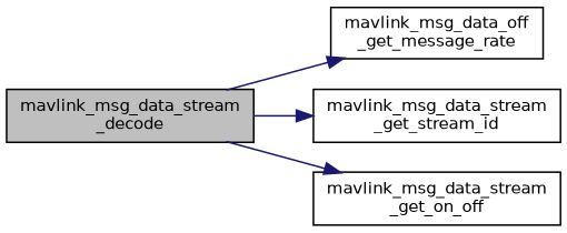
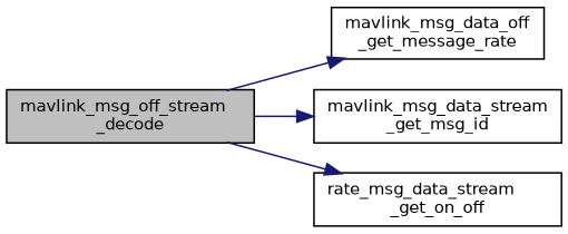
  digraph {
    rankdir=LR
    node [color=black fillcolor=white fontname=Helvetica fontsize=10 shape=record style=filled]
    edge [color=midnightblue fontname=Helvetica fontsize=10 labelfontname=Helvetica labelfontsize=10 style=solid]
-   n1 [fillcolor=grey75 fontcolor=black height=0.2 label="mavlink_msg_data_stream\l_decode" width=0.4]
+   n1 [fillcolor=grey75 fontcolor=black height=0.2 label="mavlink_msg_off_stream\l_decode" width=0.4]
    n2 [height=0.2 label="mavlink_msg_data_off\l_get_message_rate" width=0.4]
-   n3 [height=0.2 label="mavlink_msg_data_stream\l_get_stream_id" width=0.4]
-   n4 [height=0.2 label="mavlink_msg_data_stream\l_get_on_off" width=0.4]
+   n3 [height=0.2 label="mavlink_msg_data_stream\l_get_msg_id" width=0.4]
+   n4 [height=0.2 label="rate_msg_data_stream\l_get_on_off" width=0.4]
    n1 -> n2
    n1 -> n3
    n1 -> n4
  }
